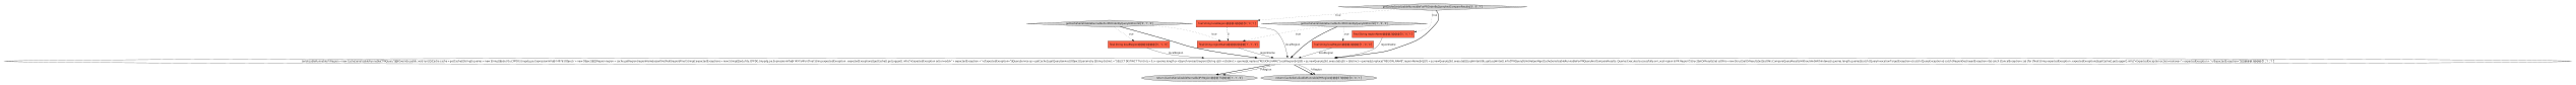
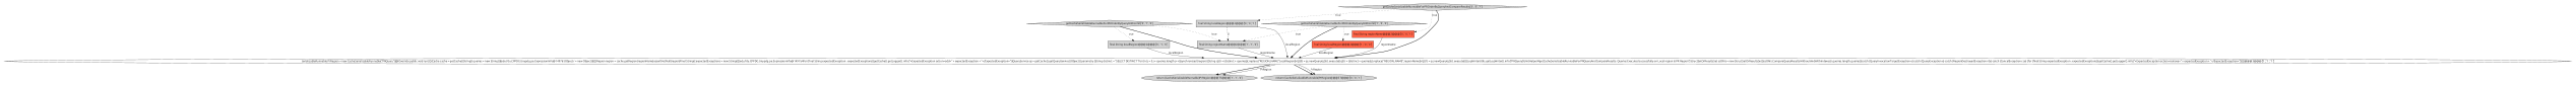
  digraph {
    fontname=Ubuntu
    node [fillcolor=tomato fontname=Ubuntu shape=box style=filled]
    edge [fontname=Ubuntu style=solid]
    n1 [label="final String regionName@@@2@@@['0', '0', '1']"]
    n2 [fillcolor=white label="SerializableRunnable PrRegion = new CacheSerializableRunnable(\"PRQuery\"){@Override public void run2(){Cache cache = getCache()String(( queries = new String((((edu.fdu.CPPDG.tinypdg.pe.ExpressionInfo@149765Object r = new Object((((((Region region = cache.getRegion(regionName)assertNotNull(region)final String(( expectedExceptions = new String((((edu.fdu.CPPDG.tinypdg.pe.ExpressionInfo@1497a4for (final String expectedException : expectedExceptions){getCache().getLogger().info(\"<ExpectedException action=add>\" + expectedException + \"</ExpectedException>\")}QueryService qs = getCache().getQueryService()Object(( paramstry {String distinct = \"SELECT DISTINCT \"for (int j = 0 j < queries.length j++){synchronized (region) {String qStr = (distinct + queries(j(.replace(\"REGION_NAME\",localRegion))r(j((0( = qs.newQuery(qStr).execute()qStr = (distinct + queries(j(.replace(\"REGION_NAME\",regionName))r(j((1( = qs.newQuery(qStr).execute()}}LogWriterUtils.getLogWriter().info(\"PRQueryDUnitHelper#getCacheSerializableRunnableForPRQueryAndCompareResults: Queries Executed successfully on Local region & PR Region\")StructSetOrResultsSet ssORrs = new StructSetOrResultsSet()ssORrs.CompareQueryResultsWithoutAndWithIndexes(r,queries.length,queries)}catch (QueryInvocationTargetException e) catch (QueryException e) catch (RegionDestroyedException rde) catch (CancelException cce) {for (final String expectedException : expectedExceptions){getCache().getLogger().info(\"<ExpectedException action=remove>\" + expectedException + \"</ExpectedException>\")}}}}@@@3@@@['1', '1', '1']" shape=ellipse]
    n3 [fillcolor=lightgray label="return (CacheSerializableRunnable)PrRegion@@@75@@@['1', '1', '0']" shape=ellipse]
    n4 [fillcolor=lightgray label="return (CacheSerializableRunnable)PrRegion@@@57@@@['0', '0', '1']" shape=ellipse]
-   n5 [label="final String localRegion@@@2@@@['0', '0', '1']"]
-   n6 [label="final String regionName@@@2@@@['1', '1', '0']"]
+   n5 [fillcolor=lightgray label="final String localRegion@@@2@@@['0', '0', '1']"]
+   n6 [fillcolor=lightgray label="final String regionName@@@2@@@['1', '1', '0']"]
    n7 [fillcolor=lightgray label="getCacheSerializableRunnableForPROrderByQueryWithLimit['0', '1', '0']" shape=diamond]
-   n8 [label="final String localRegion@@@2@@@['0', '1', '0']"]
+   n8 [fillcolor=lightgray label="final String localRegion@@@2@@@['0', '1', '0']"]
    n9 [fillcolor=lightgray label="getCacheSerializableRunnableForPROrderByQueryAndCompareResults['0', '0', '1']" shape=diamond]
    n10 [fillcolor=lightgray label="getCacheSerializableRunnableForPROrderByQueryWithLimit['1', '0', '0']" shape=diamond]
    n11 [label="final String localRegion@@@2@@@['1', '0', '0']"]
    n1 -> n2 [label=regionName]
    n2 -> n3 [style=bold]
    n2 -> n3 [label=PrRegion]
    n2 -> n4 [style=bold]
    n2 -> n4 [label=PrRegion]
    n5 -> n2 [label=localRegion]
    n5 -> n6 [label=0 style=dashed]
    n6 -> n2 [label=regionName]
    n7 -> n2 [style=bold]
    n7 -> n6 [label=true style=dotted]
    n7 -> n8 [label=true style=dotted]
    n8 -> n2 [label=localRegion]
    n9 -> n1 [label=true style=dotted]
    n9 -> n2 [style=bold]
    n9 -> n5 [label=true style=dotted]
    n10 -> n2 [style=bold]
    n10 -> n6 [label=true style=dotted]
    n10 -> n11 [label=true style=dotted]
    n11 -> n2 [label=localRegion]
  }
